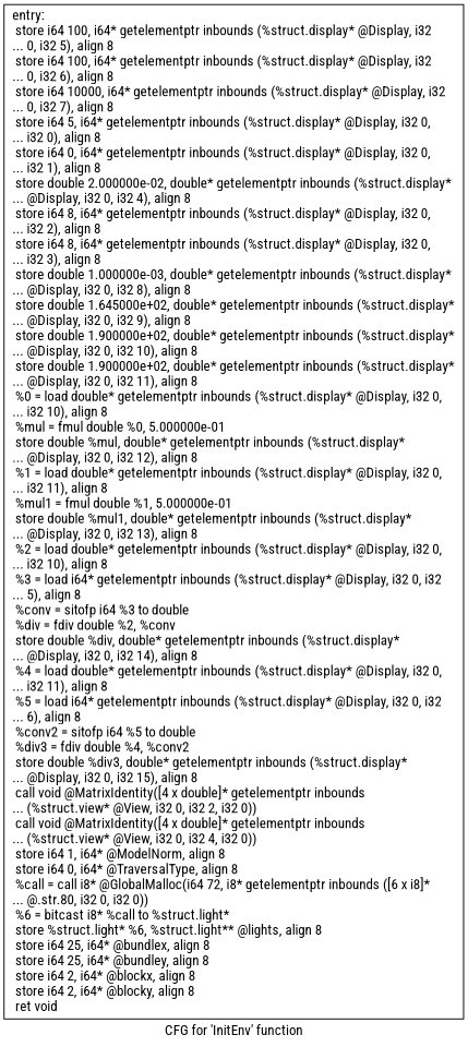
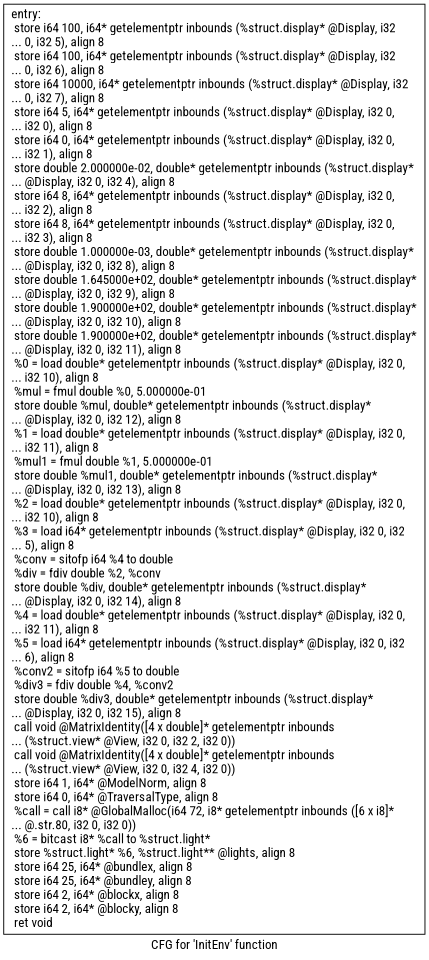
  digraph {
    label="CFG for 'InitEnv' function"
    fontname="Roboto Condensed"
-   n1 [label="{entry:\l  store i64 100, i64* getelementptr inbounds (%struct.display* @Display, i32\l... 0, i32 5), align 8\l  store i64 100, i64* getelementptr inbounds (%struct.display* @Display, i32\l... 0, i32 6), align 8\l  store i64 10000, i64* getelementptr inbounds (%struct.display* @Display, i32\l... 0, i32 7), align 8\l  store i64 5, i64* getelementptr inbounds (%struct.display* @Display, i32 0,\l... i32 0), align 8\l  store i64 0, i64* getelementptr inbounds (%struct.display* @Display, i32 0,\l... i32 1), align 8\l  store double 2.000000e-02, double* getelementptr inbounds (%struct.display*\l... @Display, i32 0, i32 4), align 8\l  store i64 8, i64* getelementptr inbounds (%struct.display* @Display, i32 0,\l... i32 2), align 8\l  store i64 8, i64* getelementptr inbounds (%struct.display* @Display, i32 0,\l... i32 3), align 8\l  store double 1.000000e-03, double* getelementptr inbounds (%struct.display*\l... @Display, i32 0, i32 8), align 8\l  store double 1.645000e+02, double* getelementptr inbounds (%struct.display*\l... @Display, i32 0, i32 9), align 8\l  store double 1.900000e+02, double* getelementptr inbounds (%struct.display*\l... @Display, i32 0, i32 10), align 8\l  store double 1.900000e+02, double* getelementptr inbounds (%struct.display*\l... @Display, i32 0, i32 11), align 8\l  %0 = load double* getelementptr inbounds (%struct.display* @Display, i32 0,\l... i32 10), align 8\l  %mul = fmul double %0, 5.000000e-01\l  store double %mul, double* getelementptr inbounds (%struct.display*\l... @Display, i32 0, i32 12), align 8\l  %1 = load double* getelementptr inbounds (%struct.display* @Display, i32 0,\l... i32 11), align 8\l  %mul1 = fmul double %1, 5.000000e-01\l  store double %mul1, double* getelementptr inbounds (%struct.display*\l... @Display, i32 0, i32 13), align 8\l  %2 = load double* getelementptr inbounds (%struct.display* @Display, i32 0,\l... i32 10), align 8\l  %3 = load i64* getelementptr inbounds (%struct.display* @Display, i32 0, i32\l... 5), align 8\l  %conv = sitofp i64 %3 to double\l  %div = fdiv double %2, %conv\l  store double %div, double* getelementptr inbounds (%struct.display*\l... @Display, i32 0, i32 14), align 8\l  %4 = load double* getelementptr inbounds (%struct.display* @Display, i32 0,\l... i32 11), align 8\l  %5 = load i64* getelementptr inbounds (%struct.display* @Display, i32 0, i32\l... 6), align 8\l  %conv2 = sitofp i64 %5 to double\l  %div3 = fdiv double %4, %conv2\l  store double %div3, double* getelementptr inbounds (%struct.display*\l... @Display, i32 0, i32 15), align 8\l  call void @MatrixIdentity([4 x double]* getelementptr inbounds\l... (%struct.view* @View, i32 0, i32 2, i32 0))\l  call void @MatrixIdentity([4 x double]* getelementptr inbounds\l... (%struct.view* @View, i32 0, i32 4, i32 0))\l  store i64 1, i64* @ModelNorm, align 8\l  store i64 0, i64* @TraversalType, align 8\l  %call = call i8* @GlobalMalloc(i64 72, i8* getelementptr inbounds ([6 x i8]*\l... @.str.80, i32 0, i32 0))\l  %6 = bitcast i8* %call to %struct.light*\l  store %struct.light* %6, %struct.light** @lights, align 8\l  store i64 25, i64* @bundlex, align 8\l  store i64 25, i64* @bundley, align 8\l  store i64 2, i64* @blockx, align 8\l  store i64 2, i64* @blocky, align 8\l  ret void\l}" shape=record fontname="Roboto Condensed"]
+   n1 [label="{entry:\l  store i64 100, i64* getelementptr inbounds (%struct.display* @Display, i32\l... 0, i32 5), align 8\l  store i64 100, i64* getelementptr inbounds (%struct.display* @Display, i32\l... 0, i32 6), align 8\l  store i64 10000, i64* getelementptr inbounds (%struct.display* @Display, i32\l... 0, i32 7), align 8\l  store i64 5, i64* getelementptr inbounds (%struct.display* @Display, i32 0,\l... i32 0), align 8\l  store i64 0, i64* getelementptr inbounds (%struct.display* @Display, i32 0,\l... i32 1), align 8\l  store double 2.000000e-02, double* getelementptr inbounds (%struct.display*\l... @Display, i32 0, i32 4), align 8\l  store i64 8, i64* getelementptr inbounds (%struct.display* @Display, i32 0,\l... i32 2), align 8\l  store i64 8, i64* getelementptr inbounds (%struct.display* @Display, i32 0,\l... i32 3), align 8\l  store double 1.000000e-03, double* getelementptr inbounds (%struct.display*\l... @Display, i32 0, i32 8), align 8\l  store double 1.645000e+02, double* getelementptr inbounds (%struct.display*\l... @Display, i32 0, i32 9), align 8\l  store double 1.900000e+02, double* getelementptr inbounds (%struct.display*\l... @Display, i32 0, i32 10), align 8\l  store double 1.900000e+02, double* getelementptr inbounds (%struct.display*\l... @Display, i32 0, i32 11), align 8\l  %0 = load double* getelementptr inbounds (%struct.display* @Display, i32 0,\l... i32 10), align 8\l  %mul = fmul double %0, 5.000000e-01\l  store double %mul, double* getelementptr inbounds (%struct.display*\l... @Display, i32 0, i32 12), align 8\l  %1 = load double* getelementptr inbounds (%struct.display* @Display, i32 0,\l... i32 11), align 8\l  %mul1 = fmul double %1, 5.000000e-01\l  store double %mul1, double* getelementptr inbounds (%struct.display*\l... @Display, i32 0, i32 13), align 8\l  %2 = load double* getelementptr inbounds (%struct.display* @Display, i32 0,\l... i32 10), align 8\l  %3 = load i64* getelementptr inbounds (%struct.display* @Display, i32 0, i32\l... 5), align 8\l  %conv = sitofp i64 %4 to double\l  %div = fdiv double %2, %conv\l  store double %div, double* getelementptr inbounds (%struct.display*\l... @Display, i32 0, i32 14), align 8\l  %4 = load double* getelementptr inbounds (%struct.display* @Display, i32 0,\l... i32 11), align 8\l  %5 = load i64* getelementptr inbounds (%struct.display* @Display, i32 0, i32\l... 6), align 8\l  %conv2 = sitofp i64 %5 to double\l  %div3 = fdiv double %4, %conv2\l  store double %div3, double* getelementptr inbounds (%struct.display*\l... @Display, i32 0, i32 15), align 8\l  call void @MatrixIdentity([4 x double]* getelementptr inbounds\l... (%struct.view* @View, i32 0, i32 2, i32 0))\l  call void @MatrixIdentity([4 x double]* getelementptr inbounds\l... (%struct.view* @View, i32 0, i32 4, i32 0))\l  store i64 1, i64* @ModelNorm, align 8\l  store i64 0, i64* @TraversalType, align 8\l  %call = call i8* @GlobalMalloc(i64 72, i8* getelementptr inbounds ([6 x i8]*\l... @.str.80, i32 0, i32 0))\l  %6 = bitcast i8* %call to %struct.light*\l  store %struct.light* %6, %struct.light** @lights, align 8\l  store i64 25, i64* @bundlex, align 8\l  store i64 25, i64* @bundley, align 8\l  store i64 2, i64* @blockx, align 8\l  store i64 2, i64* @blocky, align 8\l  ret void\l}" shape=record fontname="Roboto Condensed"]
  }
